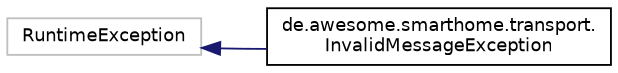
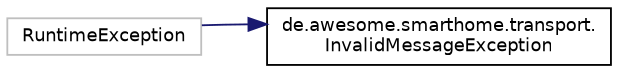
  digraph {
    rankdir=LR
    node [fillcolor=white fontname=Helvetica fontsize=10 shape=record style=filled]
    n1 [color=grey75 height=0.2 label=RuntimeException width=0.4]
    n2 [color=black height=0.2 label="de.awesome.smarthome.transport.\lInvalidMessageException" width=0.4]
-   n1 -> n2 [color=midnightblue dir=back fontname=Helvetica fontsize=10 labelfontname=Helvetica labelfontsize=10 style=solid]
+   n2 -> n1 [color=midnightblue dir=back fontname=Helvetica fontsize=10 labelfontname=Helvetica labelfontsize=10 style=solid]
  }
